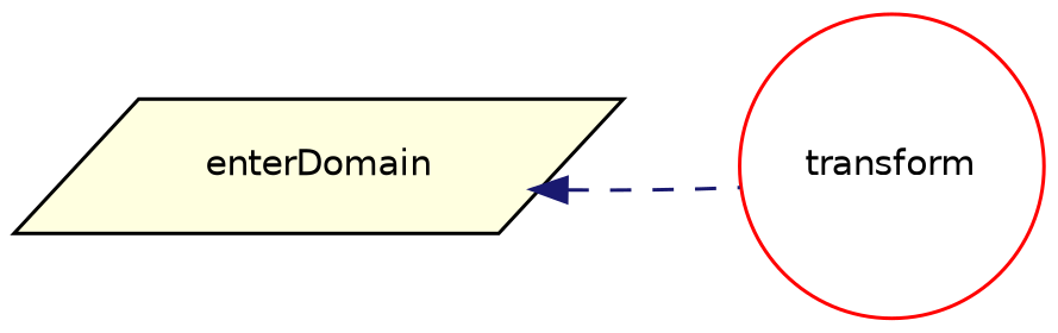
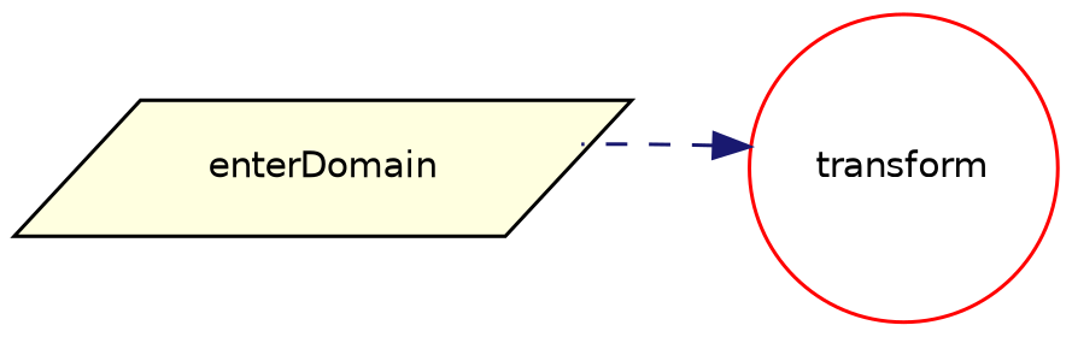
  digraph {
    rankdir=LR
    node [fontname=Helvetica fontsize=10 style=filled]
    n1 [color=black fillcolor=lightyellow fontcolor=black height=0.2 label=enterDomain shape=parallelogram width=0.4]
    n2 [color=red height=0.2 label=transform shape=circle width=0.4 fillcolor=white]
-   n1 -> n2 [color=midnightblue dir=back fontname=Helvetica fontsize=10 labelfontname=Helvetica labelfontsize=10 style=dashed]
+   n2 -> n1 [color=midnightblue dir=back fontname=Helvetica fontsize=10 labelfontname=Helvetica labelfontsize=10 style=dashed]
  }
